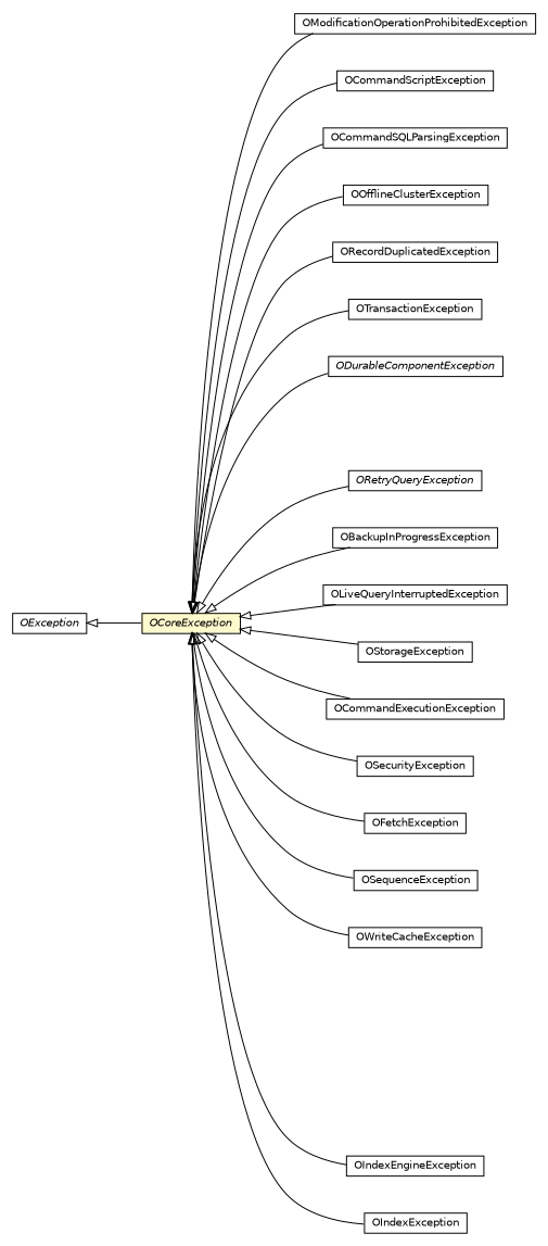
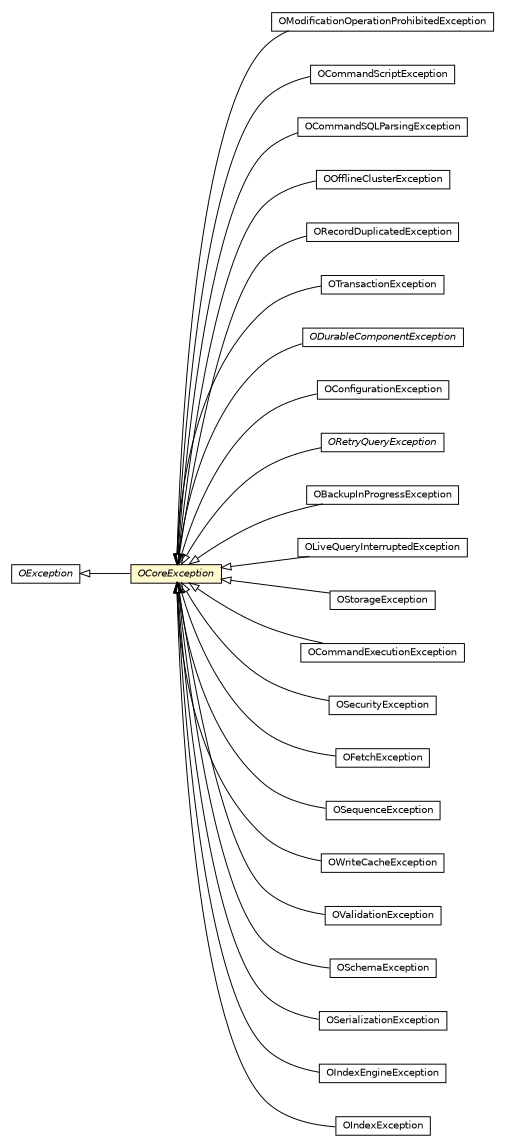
  digraph {
    nodesep=0.25
    rankdir=LR
    ranksep=0.5
    node [fontcolor=black fontname=Helvetica fontsize=10.0 shape=plaintext]
    edge [arrowtail=empty dir=back fontname=Helvetica fontsize=10 headport=p labelfontname=Helvetica labelfontsize=10 tailport=p]
    n1 [label=<<table title="com.orientechnologies.common.concur.lock.OModificationOperationProhibitedException" border="0" cellborder="1" cellspacing="0" cellpadding="2" port="p" href="../../../common/concur/lock/OModificationOperationProhibitedException.html"> 		<tr><td><table border="0" cellspacing="0" cellpadding="1"> <tr><td align="center" balign="center"> OModificationOperationProhibitedException </td></tr> 		</table></td></tr> 		</table>>]
    n2 [label=<<table title="com.orientechnologies.common.exception.OException" border="0" cellborder="1" cellspacing="0" cellpadding="2" port="p" href="../../../common/exception/OException.html"> 		<tr><td><table border="0" cellspacing="0" cellpadding="1"> <tr><td align="center" balign="center"><font face="Helvetica-Oblique"> OException </font></td></tr> 		</table></td></tr> 		</table>>]
    n3 [label=<<table title="com.orientechnologies.orient.core.exception.OCoreException" border="0" cellborder="1" cellspacing="0" cellpadding="2" port="p" bgcolor="lemonChiffon" href="./OCoreException.html"> 		<tr><td><table border="0" cellspacing="0" cellpadding="1"> <tr><td align="center" balign="center"><font face="Helvetica-Oblique"> OCoreException </font></td></tr> 		</table></td></tr> 		</table>>]
    n4 [label=<<table title="com.orientechnologies.orient.core.command.script.OCommandScriptException" border="0" cellborder="1" cellspacing="0" cellpadding="2" port="p" href="../command/script/OCommandScriptException.html"> 		<tr><td><table border="0" cellspacing="0" cellpadding="1"> <tr><td align="center" balign="center"> OCommandScriptException </td></tr> 		</table></td></tr> 		</table>>]
    n5 [label=<<table title="com.orientechnologies.orient.core.sql.OCommandSQLParsingException" border="0" cellborder="1" cellspacing="0" cellpadding="2" port="p" href="../sql/OCommandSQLParsingException.html"> 		<tr><td><table border="0" cellspacing="0" cellpadding="1"> <tr><td align="center" balign="center"> OCommandSQLParsingException </td></tr> 		</table></td></tr> 		</table>>]
    n6 [label=<<table title="com.orientechnologies.orient.core.storage.cluster.OOfflineClusterException" border="0" cellborder="1" cellspacing="0" cellpadding="2" port="p" href="../storage/cluster/OOfflineClusterException.html"> 		<tr><td><table border="0" cellspacing="0" cellpadding="1"> <tr><td align="center" balign="center"> OOfflineClusterException </td></tr> 		</table></td></tr> 		</table>>]
    n7 [label=<<table title="com.orientechnologies.orient.core.storage.ORecordDuplicatedException" border="0" cellborder="1" cellspacing="0" cellpadding="2" port="p" href="../storage/ORecordDuplicatedException.html"> 		<tr><td><table border="0" cellspacing="0" cellpadding="1"> <tr><td align="center" balign="center"> ORecordDuplicatedException </td></tr> 		</table></td></tr> 		</table>>]
    n8 [label=<<table title="com.orientechnologies.orient.core.exception.OTransactionException" border="0" cellborder="1" cellspacing="0" cellpadding="2" port="p" href="./OTransactionException.html"> 		<tr><td><table border="0" cellspacing="0" cellpadding="1"> <tr><td align="center" balign="center"> OTransactionException </td></tr> 		</table></td></tr> 		</table>>]
    n9 [label=<<table title="com.orientechnologies.orient.core.exception.ODurableComponentException" border="0" cellborder="1" cellspacing="0" cellpadding="2" port="p" href="./ODurableComponentException.html"> 		<tr><td><table border="0" cellspacing="0" cellpadding="1"> <tr><td align="center" balign="center"><font face="Helvetica-Oblique"> ODurableComponentException </font></td></tr> 		</table></td></tr> 		</table>>]
+   n10 [label=<<table title="com.orientechnologies.orient.core.exception.OConfigurationException" border="0" cellborder="1" cellspacing="0" cellpadding="2" port="p" href="./OConfigurationException.html"> 		<tr><td><table border="0" cellspacing="0" cellpadding="1"> <tr><td align="center" balign="center"> OConfigurationException </td></tr> 		</table></td></tr> 		</table>>]
    n11 [label=<<table title="com.orientechnologies.orient.core.exception.ORetryQueryException" border="0" cellborder="1" cellspacing="0" cellpadding="2" port="p" href="./ORetryQueryException.html"> 		<tr><td><table border="0" cellspacing="0" cellpadding="1"> <tr><td align="center" balign="center"><font face="Helvetica-Oblique"> ORetryQueryException </font></td></tr> 		</table></td></tr> 		</table>>]
    n12 [label=<<table title="com.orientechnologies.orient.core.exception.OBackupInProgressException" border="0" cellborder="1" cellspacing="0" cellpadding="2" port="p" href="./OBackupInProgressException.html"> 		<tr><td><table border="0" cellspacing="0" cellpadding="1"> <tr><td align="center" balign="center"> OBackupInProgressException </td></tr> 		</table></td></tr> 		</table>>]
    n13 [label=<<table title="com.orientechnologies.orient.core.exception.OLiveQueryInterruptedException" border="0" cellborder="1" cellspacing="0" cellpadding="2" port="p" href="./OLiveQueryInterruptedException.html"> 		<tr><td><table border="0" cellspacing="0" cellpadding="1"> <tr><td align="center" balign="center"> OLiveQueryInterruptedException </td></tr> 		</table></td></tr> 		</table>>]
    n14 [label=<<table title="com.orientechnologies.orient.core.exception.OStorageException" border="0" cellborder="1" cellspacing="0" cellpadding="2" port="p" href="./OStorageException.html"> 		<tr><td><table border="0" cellspacing="0" cellpadding="1"> <tr><td align="center" balign="center"> OStorageException </td></tr> 		</table></td></tr> 		</table>>]
    n15 [label=<<table title="com.orientechnologies.orient.core.exception.OCommandExecutionException" border="0" cellborder="1" cellspacing="0" cellpadding="2" port="p" href="./OCommandExecutionException.html"> 		<tr><td><table border="0" cellspacing="0" cellpadding="1"> <tr><td align="center" balign="center"> OCommandExecutionException </td></tr> 		</table></td></tr> 		</table>>]
    n16 [label=<<table title="com.orientechnologies.orient.core.exception.OSecurityException" border="0" cellborder="1" cellspacing="0" cellpadding="2" port="p" href="./OSecurityException.html"> 		<tr><td><table border="0" cellspacing="0" cellpadding="1"> <tr><td align="center" balign="center"> OSecurityException </td></tr> 		</table></td></tr> 		</table>>]
    n17 [label=<<table title="com.orientechnologies.orient.core.exception.OFetchException" border="0" cellborder="1" cellspacing="0" cellpadding="2" port="p" href="./OFetchException.html"> 		<tr><td><table border="0" cellspacing="0" cellpadding="1"> <tr><td align="center" balign="center"> OFetchException </td></tr> 		</table></td></tr> 		</table>>]
    n18 [label=<<table title="com.orientechnologies.orient.core.exception.OSequenceException" border="0" cellborder="1" cellspacing="0" cellpadding="2" port="p" href="./OSequenceException.html"> 		<tr><td><table border="0" cellspacing="0" cellpadding="1"> <tr><td align="center" balign="center"> OSequenceException </td></tr> 		</table></td></tr> 		</table>>]
    n19 [label=<<table title="com.orientechnologies.orient.core.exception.OWriteCacheException" border="0" cellborder="1" cellspacing="0" cellpadding="2" port="p" href="./OWriteCacheException.html"> 		<tr><td><table border="0" cellspacing="0" cellpadding="1"> <tr><td align="center" balign="center"> OWriteCacheException </td></tr> 		</table></td></tr> 		</table>>]
+   n20 [label=<<table title="com.orientechnologies.orient.core.exception.OValidationException" border="0" cellborder="1" cellspacing="0" cellpadding="2" port="p" href="./OValidationException.html"> 		<tr><td><table border="0" cellspacing="0" cellpadding="1"> <tr><td align="center" balign="center"> OValidationException </td></tr> 		</table></td></tr> 		</table>>]
+   n21 [label=<<table title="com.orientechnologies.orient.core.exception.OSchemaException" border="0" cellborder="1" cellspacing="0" cellpadding="2" port="p" href="./OSchemaException.html"> 		<tr><td><table border="0" cellspacing="0" cellpadding="1"> <tr><td align="center" balign="center"> OSchemaException </td></tr> 		</table></td></tr> 		</table>>]
+   n22 [label=<<table title="com.orientechnologies.orient.core.exception.OSerializationException" border="0" cellborder="1" cellspacing="0" cellpadding="2" port="p" href="./OSerializationException.html"> 		<tr><td><table border="0" cellspacing="0" cellpadding="1"> <tr><td align="center" balign="center"> OSerializationException </td></tr> 		</table></td></tr> 		</table>>]
    n23 [label=<<table title="com.orientechnologies.orient.core.index.OIndexEngineException" border="0" cellborder="1" cellspacing="0" cellpadding="2" port="p" href="../index/OIndexEngineException.html"> 		<tr><td><table border="0" cellspacing="0" cellpadding="1"> <tr><td align="center" balign="center"> OIndexEngineException </td></tr> 		</table></td></tr> 		</table>>]
    n24 [label=<<table title="com.orientechnologies.orient.core.index.OIndexException" border="0" cellborder="1" cellspacing="0" cellpadding="2" port="p" href="../index/OIndexException.html"> 		<tr><td><table border="0" cellspacing="0" cellpadding="1"> <tr><td align="center" balign="center"> OIndexException </td></tr> 		</table></td></tr> 		</table>>]
    n2 -> n3
    n3 -> n1
    n3 -> n4
    n3 -> n5
    n3 -> n6
    n3 -> n7
    n3 -> n8
    n3 -> n9
+   n3 -> n10
    n3 -> n11
    n3 -> n12
    n3 -> n13
    n3 -> n14
    n3 -> n15
    n3 -> n16
    n3 -> n17
    n3 -> n18
    n3 -> n19
+   n3 -> n20
+   n3 -> n21
+   n3 -> n22
    n3 -> n23
    n3 -> n24
  }
